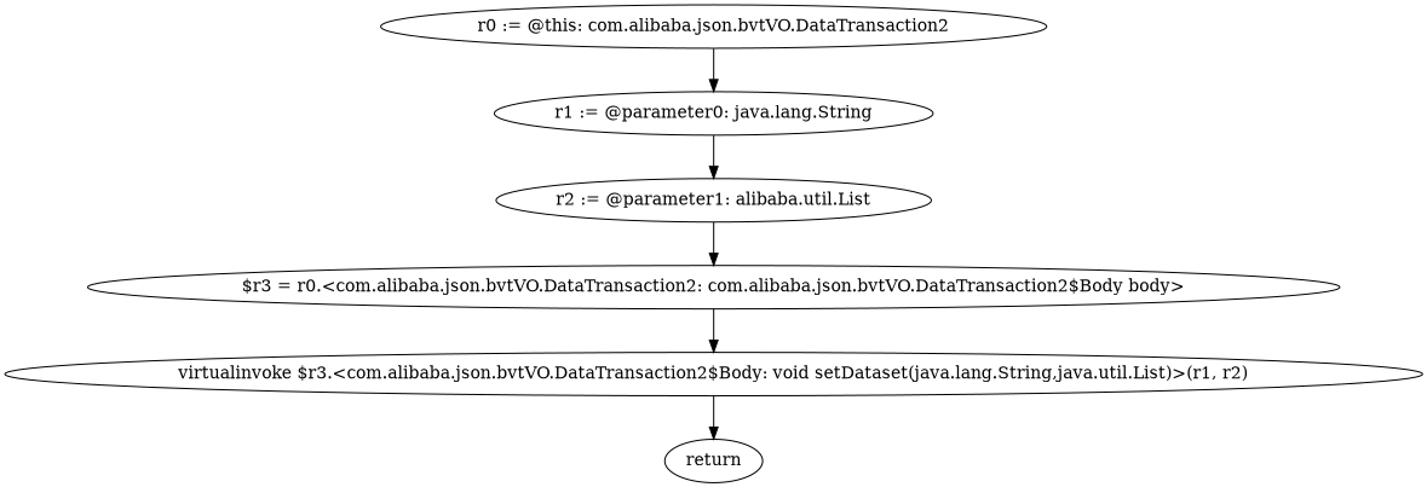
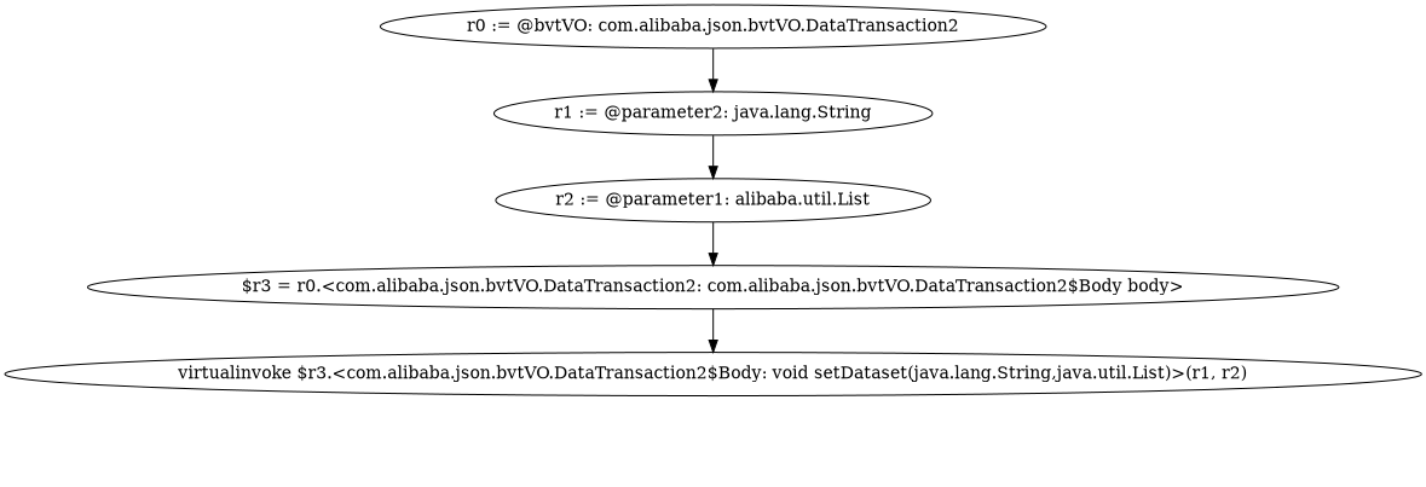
  digraph {
-   "r0 := @this: com.alibaba.json.bvtVO.DataTransaction2"
-   "r1 := @parameter0: java.lang.String"
+   "r0 := @this: com.alibaba.json.bvtVO.DataTransaction2" [label="r0 := @bvtVO: com.alibaba.json.bvtVO.DataTransaction2"]
+   "r1 := @parameter0: java.lang.String" [label="r1 := @parameter2: java.lang.String"]
    n3 [label="r2 := @parameter1: alibaba.util.List"]
    "$r3 = r0.<com.alibaba.json.bvtVO.DataTransaction2: com.alibaba.json.bvtVO.DataTransaction2$Body body>"
    "virtualinvoke $r3.<com.alibaba.json.bvtVO.DataTransaction2$Body: void setDataset(java.lang.String,java.util.List)>(r1, r2)"
-   return
    "r0 := @this: com.alibaba.json.bvtVO.DataTransaction2" -> "r1 := @parameter0: java.lang.String"
    "r1 := @parameter0: java.lang.String" -> n3
    n3 -> "$r3 = r0.<com.alibaba.json.bvtVO.DataTransaction2: com.alibaba.json.bvtVO.DataTransaction2$Body body>"
    "$r3 = r0.<com.alibaba.json.bvtVO.DataTransaction2: com.alibaba.json.bvtVO.DataTransaction2$Body body>" -> "virtualinvoke $r3.<com.alibaba.json.bvtVO.DataTransaction2$Body: void setDataset(java.lang.String,java.util.List)>(r1, r2)"
-   "virtualinvoke $r3.<com.alibaba.json.bvtVO.DataTransaction2$Body: void setDataset(java.lang.String,java.util.List)>(r1, r2)" -> return
  }
